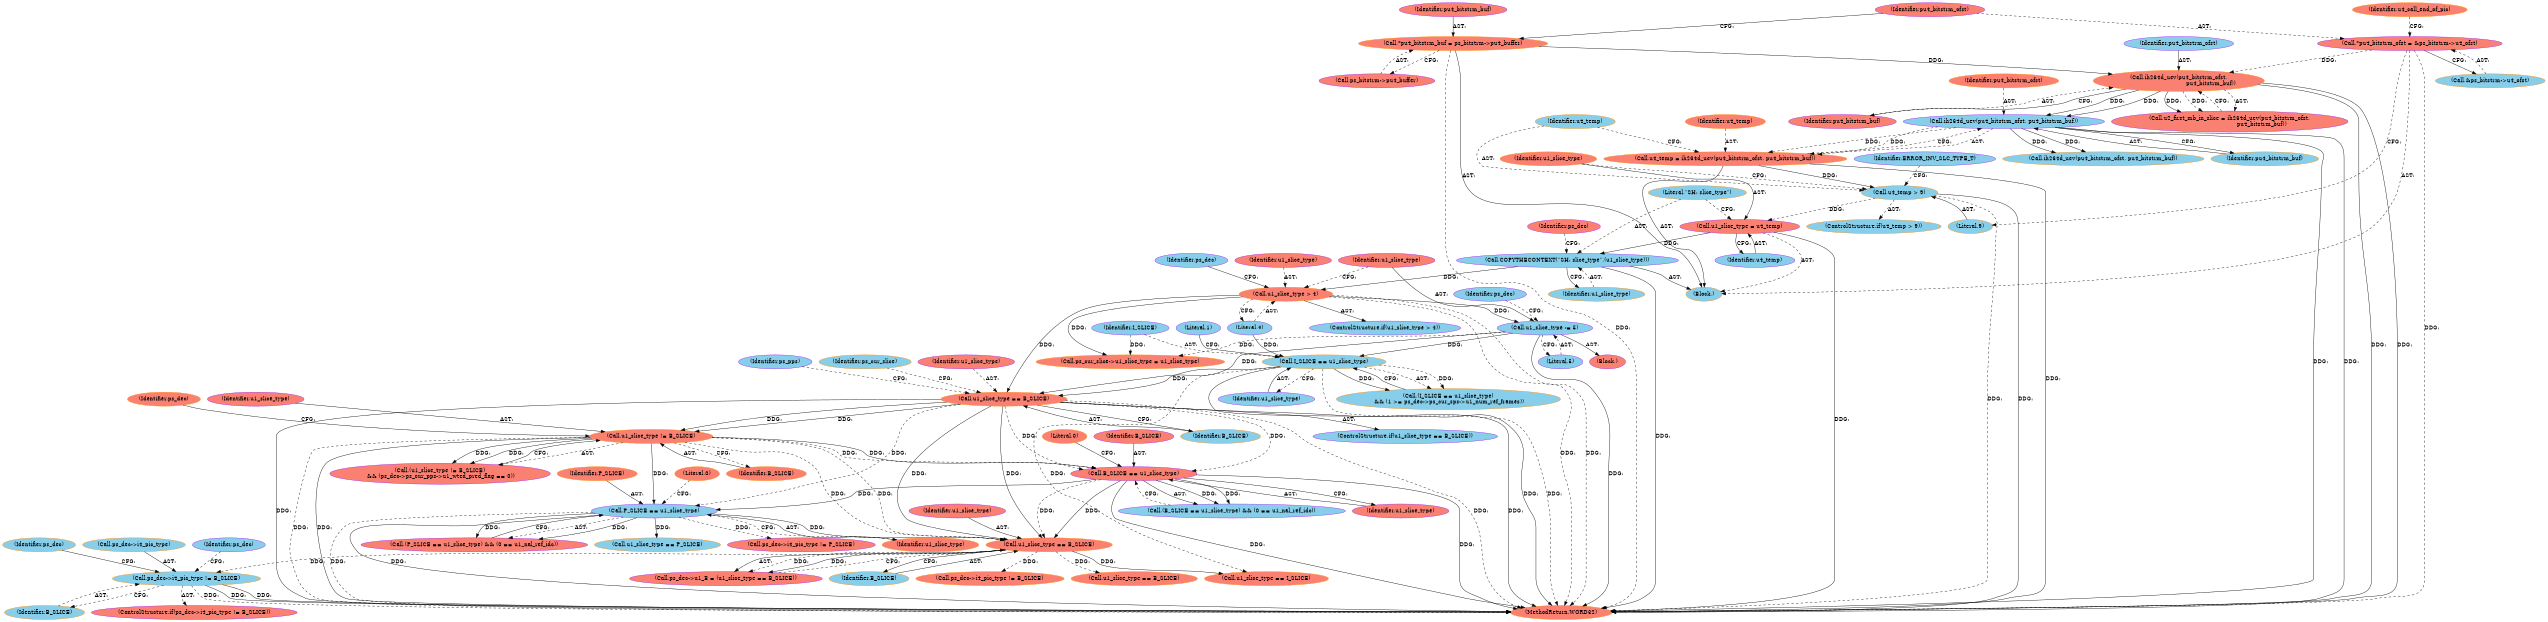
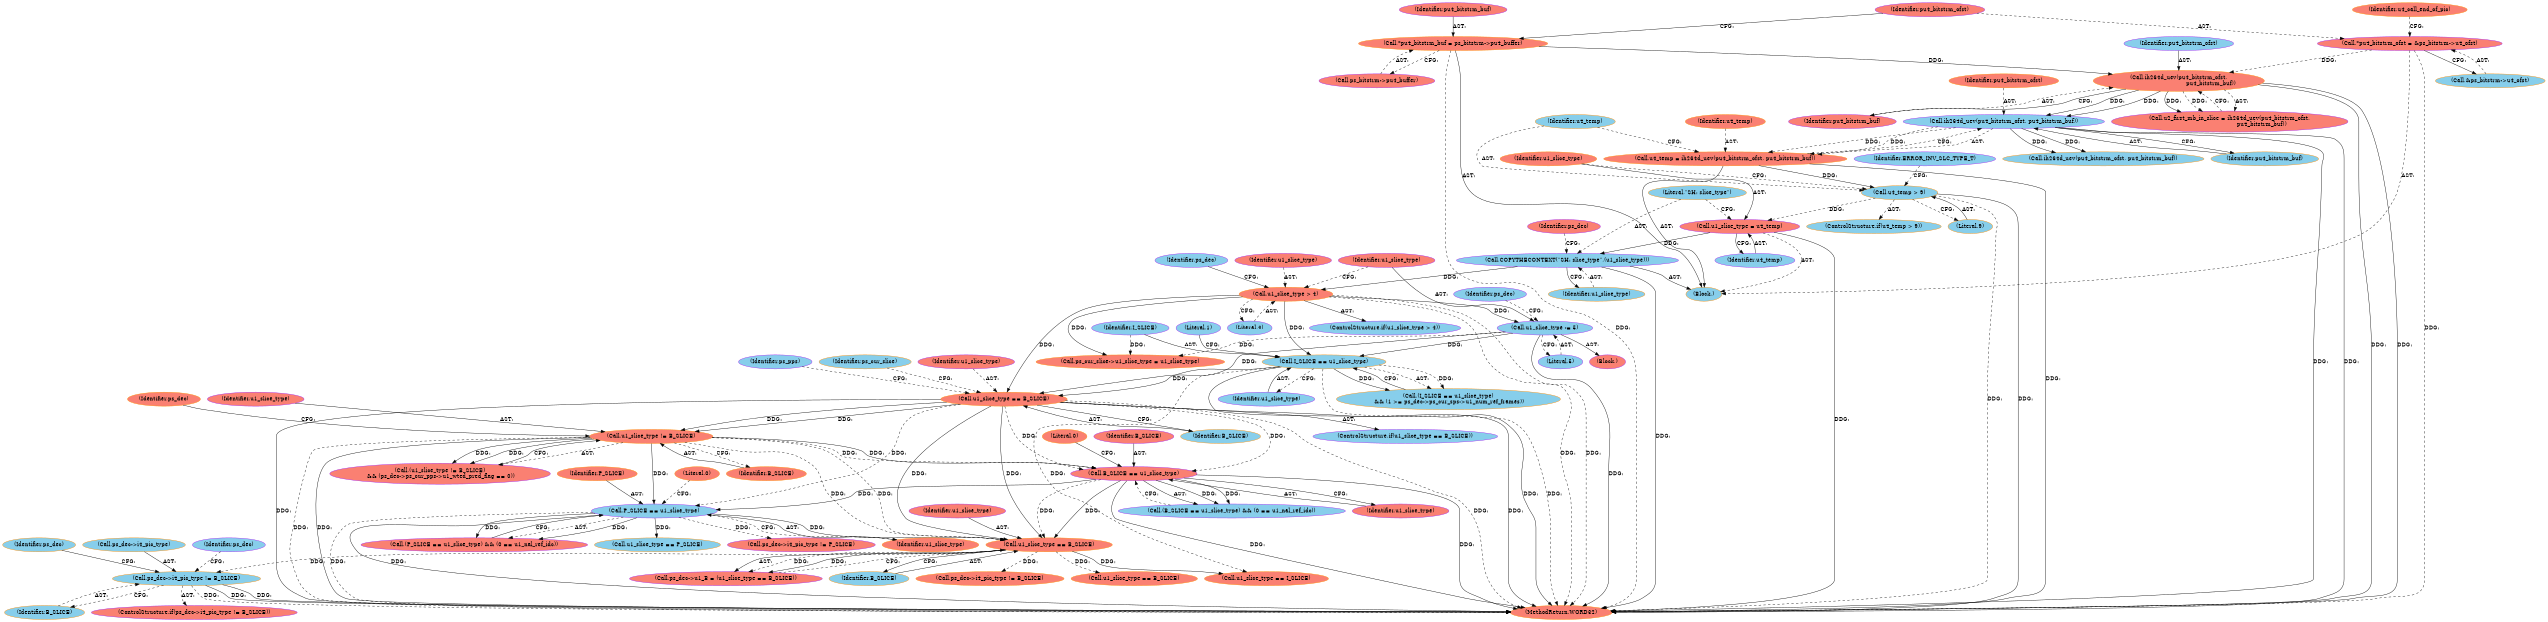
  digraph {
    node [color=darkorange fillcolor=salmon style=filled]
    edge [style=solid]
    n1 [fillcolor=skyblue label="(Call,ps_dec->i4_pic_type != B_SLICE)"]
    n2 [label="(MethodReturn,WORD32)"]
    n3 [fillcolor=skyblue label="(Identifier,B_SLICE)"]
    n4 [color=purple label="(ControlStructure,if(ps_dec->i4_pic_type != B_SLICE))"]
    n5 [label="(Call,u1_slice_type == B_SLICE)"]
    n6 [fillcolor=skyblue label="(Identifier,B_SLICE)"]
    n7 [label="(Call,ps_dec->i4_pic_type != B_SLICE)"]
    n8 [label="(Call,u1_slice_type == B_SLICE)"]
    n9 [label="(Call,u1_slice_type == I_SLICE)"]
    n10 [color=purple label="(Call,ps_dec->u1_B = (u1_slice_type == B_SLICE))"]
    n11 [color=purple label="(Call,B_SLICE == u1_slice_type)"]
    n12 [color=purple fillcolor=skyblue label="(Call,P_SLICE == u1_slice_type)"]
    n13 [color=purple fillcolor=skyblue label="(Call,(B_SLICE == u1_slice_type) && (0 == u1_nal_ref_idc))"]
    n14 [color=purple label="(Identifier,u1_slice_type)"]
    n15 [color=purple label="(Call,(P_SLICE == u1_slice_type) && (0 == u1_nal_ref_idc))"]
    n16 [fillcolor=skyblue label="(Call,u1_slice_type == P_SLICE)"]
    n17 [color=purple label="(Call,ps_dec->i4_pic_type != P_SLICE)"]
    n18 [label="(Identifier,u1_slice_type)"]
    n19 [label="(Call,u1_slice_type == B_SLICE)"]
    n20 [label="(Call,u1_slice_type != B_SLICE)"]
    n21 [color=purple fillcolor=skyblue label="(ControlStructure,if(u1_slice_type == B_SLICE))"]
    n22 [fillcolor=skyblue label="(Identifier,B_SLICE)"]
    n23 [label="(Identifier,B_SLICE)"]
    n24 [color=purple label="(Call,(u1_slice_type != B_SLICE)\n && (ps_dec->ps_cur_pps->u1_wted_pred_flag == 0))"]
    n25 [fillcolor=skyblue label="(Call,I_SLICE == u1_slice_type)"]
    n26 [fillcolor=skyblue label="(Call,(I_SLICE == u1_slice_type)\n && (1 >= ps_dec->ps_cur_sps->u1_num_ref_frames))"]
    n27 [color=purple fillcolor=skyblue label="(Identifier,u1_slice_type)"]
    n28 [label="(Call,ps_cur_slice->u1_slice_type = u1_slice_type)"]
    n29 [color=purple fillcolor=skyblue label="(Call,u1_slice_type -= 5)"]
    n30 [color=purple label="(Block,)"]
    n31 [color=purple fillcolor=skyblue label="(Literal,5)"]
    n32 [label="(Call,u1_slice_type > 4)"]
    n33 [color=purple fillcolor=skyblue label="(ControlStructure,if(u1_slice_type > 4))"]
    n34 [color=purple fillcolor=skyblue label="(Literal,4)"]
    n35 [color=purple fillcolor=skyblue label="(Call,COPYTHECONTEXT(\"SH: slice_type\",(u1_slice_type)))"]
    n36 [fillcolor=skyblue label="(Identifier,u1_slice_type)"]
    n37 [fillcolor=skyblue label="(Block,)"]
    n38 [color=purple label="(Call,u1_slice_type = u4_temp)"]
    n39 [color=purple fillcolor=skyblue label="(Identifier,u4_temp)"]
    n40 [fillcolor=skyblue label="(Call,u4_temp > 9)"]
    n41 [fillcolor=skyblue label="(Literal,9)"]
    n42 [fillcolor=skyblue label="(ControlStructure,if(u4_temp > 9))"]
    n43 [label="(Call,u4_temp = ih264d_uev(pu4_bitstrm_ofst, pu4_bitstrm_buf))"]
    n44 [color=purple fillcolor=skyblue label="(Call,ih264d_uev(pu4_bitstrm_ofst, pu4_bitstrm_buf))"]
    n45 [fillcolor=skyblue label="(Call,ih264d_uev(pu4_bitstrm_ofst, pu4_bitstrm_buf))"]
    n46 [fillcolor=skyblue label="(Identifier,pu4_bitstrm_buf)"]
    n47 [label="(Call,ih264d_uev(pu4_bitstrm_ofst,\n                                     pu4_bitstrm_buf))"]
    n48 [color=purple label="(Identifier,pu4_bitstrm_buf)"]
    n49 [color=purple label="(Call,u2_first_mb_in_slice = ih264d_uev(pu4_bitstrm_ofst,\n                                     pu4_bitstrm_buf))"]
    n50 [color=purple label="(Call,*pu4_bitstrm_ofst = &ps_bitstrm->u4_ofst)"]
    n51 [fillcolor=skyblue label="(Call,&ps_bitstrm->u4_ofst)"]
    n52 [label="(Call,*pu4_bitstrm_buf = ps_bitstrm->pu4_buffer)"]
    n53 [color=purple label="(Call,ps_bitstrm->pu4_buffer)"]
    n54 [color=purple label="(Identifier,pu4_bitstrm_buf)"]
    n55 [color=purple label="(Identifier,u1_slice_type)"]
    n56 [label="(Literal,0)"]
    n57 [label="(Identifier,u4_temp)"]
    n58 [color=purple label="(Identifier,ps_dec)"]
    n59 [fillcolor=skyblue label="(Identifier,u4_temp)"]
    n60 [fillcolor=skyblue label="(Literal,\"SH: slice_type\")"]
    n61 [color=purple label="(Identifier,u1_slice_type)"]
    n62 [color=purple label="(Identifier,u1_slice_type)"]
    n63 [fillcolor=skyblue label="(Identifier,ps_cur_slice)"]
    n64 [color=purple fillcolor=skyblue label="(Literal,1)"]
    n65 [color=purple fillcolor=skyblue label="(Identifier,pu4_bitstrm_ofst)"]
    n66 [fillcolor=skyblue label="(Call,ps_dec->i4_pic_type)"]
    n67 [label="(Identifier,ps_dec)"]
    n68 [color=purple fillcolor=skyblue label="(Identifier,ps_dec)"]
    n69 [color=purple fillcolor=skyblue label="(Identifier,ps_dec)"]
    n70 [color=purple label="(Identifier,pu4_bitstrm_ofst)"]
    n71 [label="(Identifier,u4_call_end_of_pic)"]
    n72 [label="(Literal,0)"]
    n73 [color=purple fillcolor=skyblue label="(Identifier,ERROR_INV_SLC_TYPE_T)"]
    n74 [label="(Identifier,P_SLICE)"]
    n75 [color=purple fillcolor=skyblue label="(Identifier,I_SLICE)"]
    n76 [color=purple fillcolor=skyblue label="(Identifier,ps_dec)"]
    n77 [color=purple label="(Identifier,u1_slice_type)"]
    n78 [color=purple label="(Identifier,u1_slice_type)"]
    n79 [color=purple label="(Identifier,B_SLICE)"]
    n80 [color=purple fillcolor=skyblue label="(Identifier,ps_pps)"]
    n81 [fillcolor=skyblue label="(Identifier,ps_dec)"]
    n82 [label="(Identifier,u1_slice_type)"]
    n83 [label="(Identifier,pu4_bitstrm_ofst)"]
    n1 -> n2 [label="DDG: "]
    n1 -> n2 [label="DDG: "]
    n1 -> n2 [label="DDG: " style=dashed]
    n1 -> n3 [label="CFG: " style=dashed]
    n1 -> n4 [label="AST: " style=dashed]
    n3 -> n1 [label="AST: " style=dashed]
    n5 -> n1 [label="DDG: " style=dashed]
    n5 -> n6 [label="CFG: "]
    n5 -> n7 [label="DDG: " style=dashed]
    n5 -> n8 [label="DDG: " style=dashed]
    n5 -> n9 [label="DDG: "]
    n5 -> n10 [label="AST: "]
    n5 -> n10 [label="DDG: " style=dashed]
    n5 -> n10 [label="DDG: "]
    n6 -> n5 [label="AST: "]
    n10 -> n5 [label="CFG: " style=dashed]
    n11 -> n2 [label="DDG: "]
    n11 -> n2 [label="DDG: "]
    n11 -> n5 [label="DDG: " style=dashed]
    n11 -> n5 [label="DDG: "]
    n11 -> n12 [label="DDG: "]
    n11 -> n13 [label="AST: "]
    n11 -> n13 [label="DDG: "]
    n11 -> n13 [label="DDG: "]
    n11 -> n14 [label="CFG: "]
    n12 -> n2 [label="DDG: " style=dashed]
    n12 -> n2 [label="DDG: "]
    n12 -> n5 [label="DDG: "]
    n12 -> n15 [label="AST: " style=dashed]
    n12 -> n15 [label="DDG: "]
    n12 -> n15 [label="DDG: "]
    n12 -> n16 [label="DDG: "]
    n12 -> n17 [label="DDG: " style=dashed]
    n12 -> n18 [label="CFG: " style=dashed]
    n13 -> n11 [label="CFG: " style=dashed]
    n14 -> n11 [label="AST: "]
    n15 -> n12 [label="CFG: "]
    n18 -> n12 [label="AST: "]
    n19 -> n2 [label="DDG: " style=dashed]
    n19 -> n2 [label="DDG: "]
    n19 -> n2 [label="DDG: "]
    n19 -> n5 [label="DDG: "]
    n19 -> n5 [label="DDG: "]
    n19 -> n11 [label="DDG: " style=dashed]
    n19 -> n11 [label="DDG: " style=dashed]
    n19 -> n12 [label="DDG: " style=dashed]
    n19 -> n20 [label="DDG: "]
    n19 -> n20 [label="DDG: "]
    n19 -> n21 [label="AST: "]
    n19 -> n22 [label="CFG: "]
    n20 -> n2 [label="DDG: " style=dashed]
    n20 -> n2 [label="DDG: "]
    n20 -> n5 [label="DDG: " style=dashed]
    n20 -> n5 [label="DDG: " style=dashed]
    n20 -> n11 [label="DDG: "]
    n20 -> n11 [label="DDG: " style=dashed]
    n20 -> n12 [label="DDG: "]
    n20 -> n23 [label="CFG: " style=dashed]
    n20 -> n24 [label="AST: " style=dashed]
    n20 -> n24 [label="DDG: "]
    n20 -> n24 [label="DDG: "]
    n22 -> n19 [label="AST: "]
    n23 -> n20 [label="AST: "]
    n24 -> n20 [label="CFG: "]
    n25 -> n2 [label="DDG: "]
    n25 -> n2 [label="DDG: " style=dashed]
    n25 -> n9 [label="DDG: " style=dashed]
    n25 -> n19 [label="DDG: "]
    n25 -> n26 [label="AST: " style=dashed]
    n25 -> n26 [label="DDG: " style=dashed]
    n25 -> n26 [label="DDG: "]
    n25 -> n27 [label="CFG: " style=dashed]
    n26 -> n25 [label="CFG: "]
    n27 -> n25 [label="AST: "]
    n29 -> n2 [label="DDG: "]
    n29 -> n19 [label="DDG: "]
    n29 -> n25 [label="DDG: "]
    n29 -> n28 [label="DDG: " style=dashed]
    n29 -> n30 [label="AST: "]
    n29 -> n31 [label="CFG: " style=dashed]
    n31 -> n29 [label="AST: " style=dashed]
    n32 -> n2 [label="DDG: " style=dashed]
    n32 -> n2 [label="DDG: " style=dashed]
    n32 -> n19 [label="DDG: "]
-   n34 -> n25 [label="DDG: "]
+   n32 -> n25 [label="DDG: "]
    n32 -> n28 [label="DDG: "]
    n32 -> n29 [label="DDG: "]
    n32 -> n33 [label="AST: "]
    n32 -> n34 [label="CFG: " style=dashed]
    n34 -> n32 [label="AST: " style=dashed]
    n35 -> n2 [label="DDG: "]
    n35 -> n32 [label="DDG: "]
    n35 -> n36 [label="CFG: "]
    n35 -> n37 [label="AST: "]
    n36 -> n35 [label="AST: " style=dashed]
    n38 -> n2 [label="DDG: "]
    n38 -> n35 [label="DDG: "]
    n38 -> n37 [label="AST: " style=dashed]
    n38 -> n39 [label="CFG: "]
    n39 -> n38 [label="AST: "]
    n40 -> n2 [label="DDG: "]
    n40 -> n2 [label="DDG: " style=dashed]
    n40 -> n38 [label="DDG: " style=dashed]
-   n50 -> n41 [label="CFG: " style=dashed]
+   n40 -> n41 [label="CFG: " style=dashed]
    n40 -> n42 [label="AST: " style=dashed]
    n41 -> n40 [label="AST: "]
    n43 -> n2 [label="DDG: "]
    n43 -> n37 [label="AST: "]
    n43 -> n40 [label="DDG: "]
    n43 -> n44 [label="CFG: " style=dashed]
    n44 -> n2 [label="DDG: "]
    n44 -> n2 [label="DDG: "]
    n44 -> n43 [label="AST: " style=dashed]
    n44 -> n43 [label="DDG: " style=dashed]
    n44 -> n43 [label="DDG: " style=dashed]
    n44 -> n45 [label="DDG: "]
    n44 -> n45 [label="DDG: "]
    n44 -> n46 [label="CFG: "]
    n46 -> n44 [label="AST: "]
    n47 -> n2 [label="DDG: "]
    n47 -> n2 [label="DDG: "]
    n47 -> n44 [label="DDG: "]
    n47 -> n44 [label="DDG: "]
    n47 -> n48 [label="CFG: "]
    n47 -> n49 [label="AST: " style=dashed]
    n47 -> n49 [label="DDG: "]
    n47 -> n49 [label="DDG: " style=dashed]
    n48 -> n47 [label="AST: " style=dashed]
    n49 -> n47 [label="CFG: " style=dashed]
    n50 -> n2 [label="DDG: " style=dashed]
    n50 -> n37 [label="AST: " style=dashed]
    n50 -> n47 [label="DDG: " style=dashed]
    n50 -> n51 [label="CFG: "]
    n51 -> n50 [label="AST: " style=dashed]
    n52 -> n2 [label="DDG: " style=dashed]
    n52 -> n37 [label="AST: "]
    n52 -> n47 [label="DDG: "]
    n52 -> n53 [label="CFG: " style=dashed]
    n53 -> n52 [label="AST: " style=dashed]
    n54 -> n52 [label="AST: "]
    n55 -> n5 [label="AST: "]
    n56 -> n12 [label="CFG: " style=dashed]
    n57 -> n43 [label="AST: " style=dashed]
    n58 -> n35 [label="CFG: " style=dashed]
    n59 -> n40 [label="AST: " style=dashed]
    n59 -> n43 [label="CFG: " style=dashed]
    n60 -> n35 [label="AST: " style=dashed]
    n60 -> n38 [label="CFG: " style=dashed]
    n61 -> n32 [label="AST: " style=dashed]
    n62 -> n29 [label="AST: "]
    n62 -> n32 [label="CFG: " style=dashed]
    n63 -> n19 [label="CFG: " style=dashed]
    n64 -> n25 [label="CFG: "]
    n65 -> n47 [label="AST: "]
    n66 -> n1 [label="AST: "]
    n67 -> n20 [label="CFG: "]
    n68 -> n29 [label="CFG: " style=dashed]
    n69 -> n1 [label="CFG: " style=dashed]
    n70 -> n50 [label="AST: " style=dashed]
    n70 -> n52 [label="CFG: "]
    n71 -> n50 [label="CFG: " style=dashed]
    n72 -> n11 [label="CFG: "]
    n73 -> n40 [label="CFG: " style=dashed]
    n74 -> n12 [label="AST: "]
-   n75 -> n25 [label="AST: " style=dashed]
+   n75 -> n25 [label="AST: "]
    n75 -> n28 [label="DDG: " style=dashed]
    n76 -> n32 [label="CFG: "]
    n77 -> n19 [label="AST: " style=dashed]
    n78 -> n20 [label="AST: "]
    n79 -> n11 [label="AST: "]
    n80 -> n19 [label="CFG: " style=dashed]
    n81 -> n1 [label="CFG: "]
    n82 -> n38 [label="AST: "]
    n82 -> n40 [label="CFG: " style=dashed]
    n83 -> n44 [label="AST: " style=dashed]
  }
